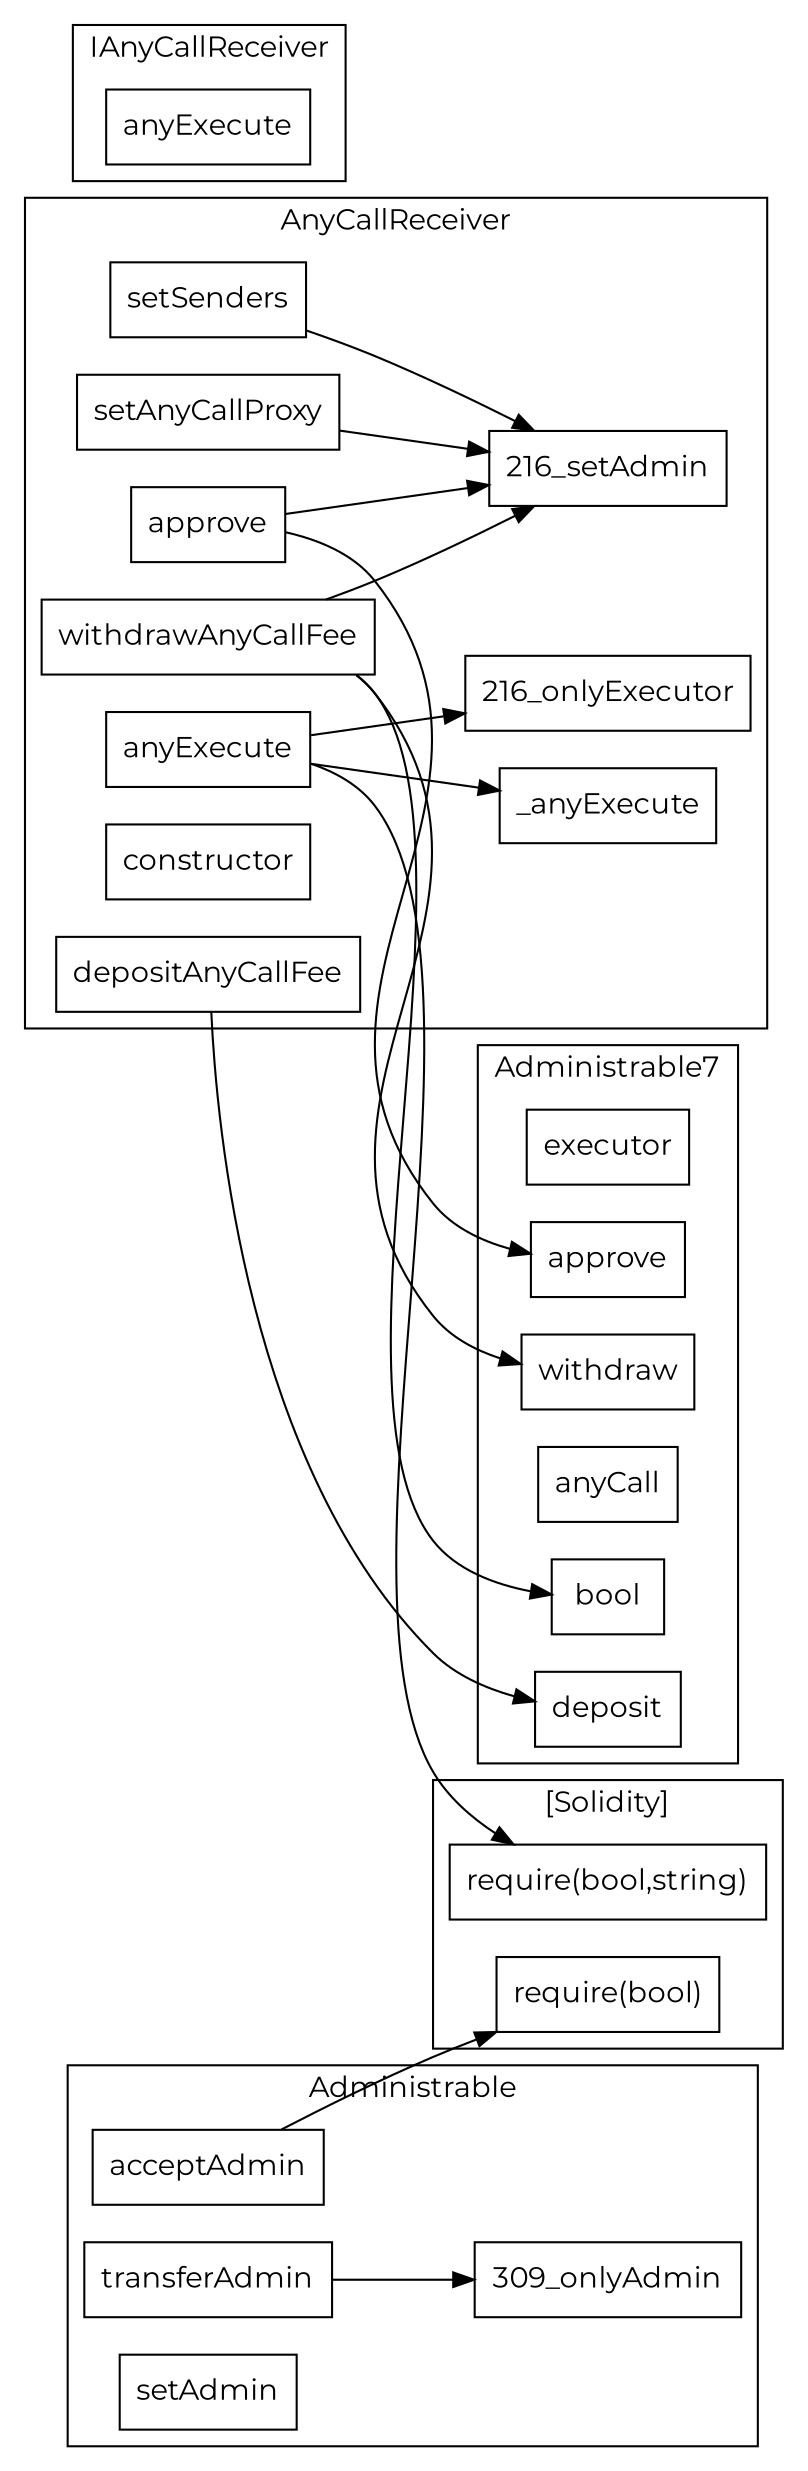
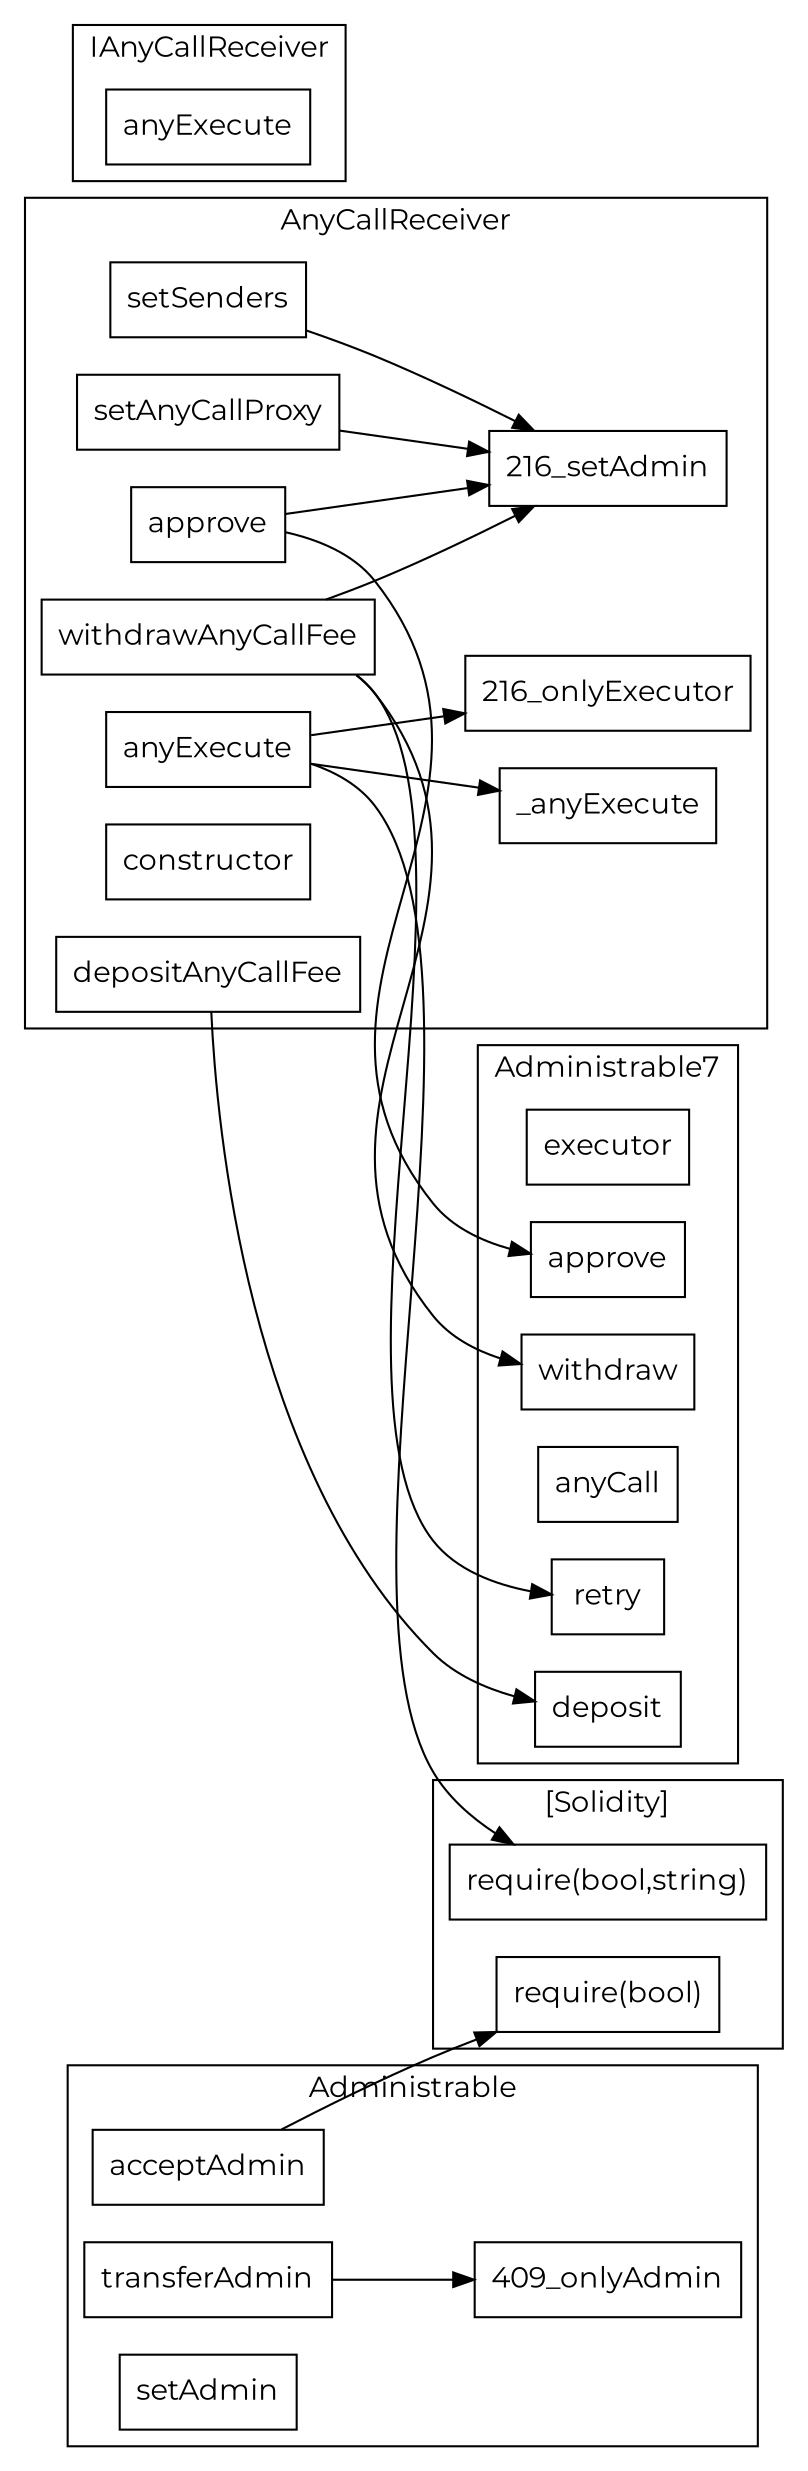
  strict digraph {
    fontname=Montserrat
    rankdir=LR
    node [fontname=Montserrat shape=box]
    edge [fontname=Montserrat]
    n1 [label=depositAnyCallFee]
    n2 [label=approve]
    n3 [label="216_setAdmin"]
    n4 [label=_anyExecute]
    n5 [label=setAnyCallProxy]
    n6 [label=withdrawAnyCallFee]
    n7 [label=anyExecute]
    "216_onlyExecutor"
    n9 [label=constructor]
    n10 [label=setSenders]
    n11 [label=anyExecute]
    n12 [label=executor]
    n13 [label=approve]
    n14 [label=deposit]
    n15 [label=anyCall]
    n16 [label=withdraw]
-   n17 [label=bool]
+   n17 [label=retry]
    n18 [label=acceptAdmin]
    n19 [label=transferAdmin]
-   "309_onlyAdmin"
+   "309_onlyAdmin" [label="409_onlyAdmin"]
    n21 [label=setAdmin]
    "require(bool)"
    "require(bool,string)"
    subgraph cluster_1 {
      label=AnyCallReceiver
      n1
      n2
      n3
      n4
      n5
      n6
      n7
      "216_onlyExecutor"
      n9
      n10
    }
    subgraph cluster_2 {
      label=IAnyCallReceiver
      n11
    }
    subgraph cluster_3 {
      label=Administrable7
      n12
      n13
      n14
      n15
      n16
      n17
    }
    subgraph cluster_4 {
      label=Administrable
      n18
      n19
      "309_onlyAdmin"
      n21
    }
    subgraph cluster_5 {
      label="[Solidity]"
      "require(bool)"
      "require(bool,string)"
    }
    n1 -> n14
    n2 -> n3
    n2 -> n13
    n5 -> n3
    n6 -> n3
    n6 -> n16
    n6 -> n17
    n7 -> n4
    n7 -> "216_onlyExecutor"
    n7 -> "require(bool,string)"
    n10 -> n3
    n18 -> "require(bool)"
    n19 -> "309_onlyAdmin"
  }
